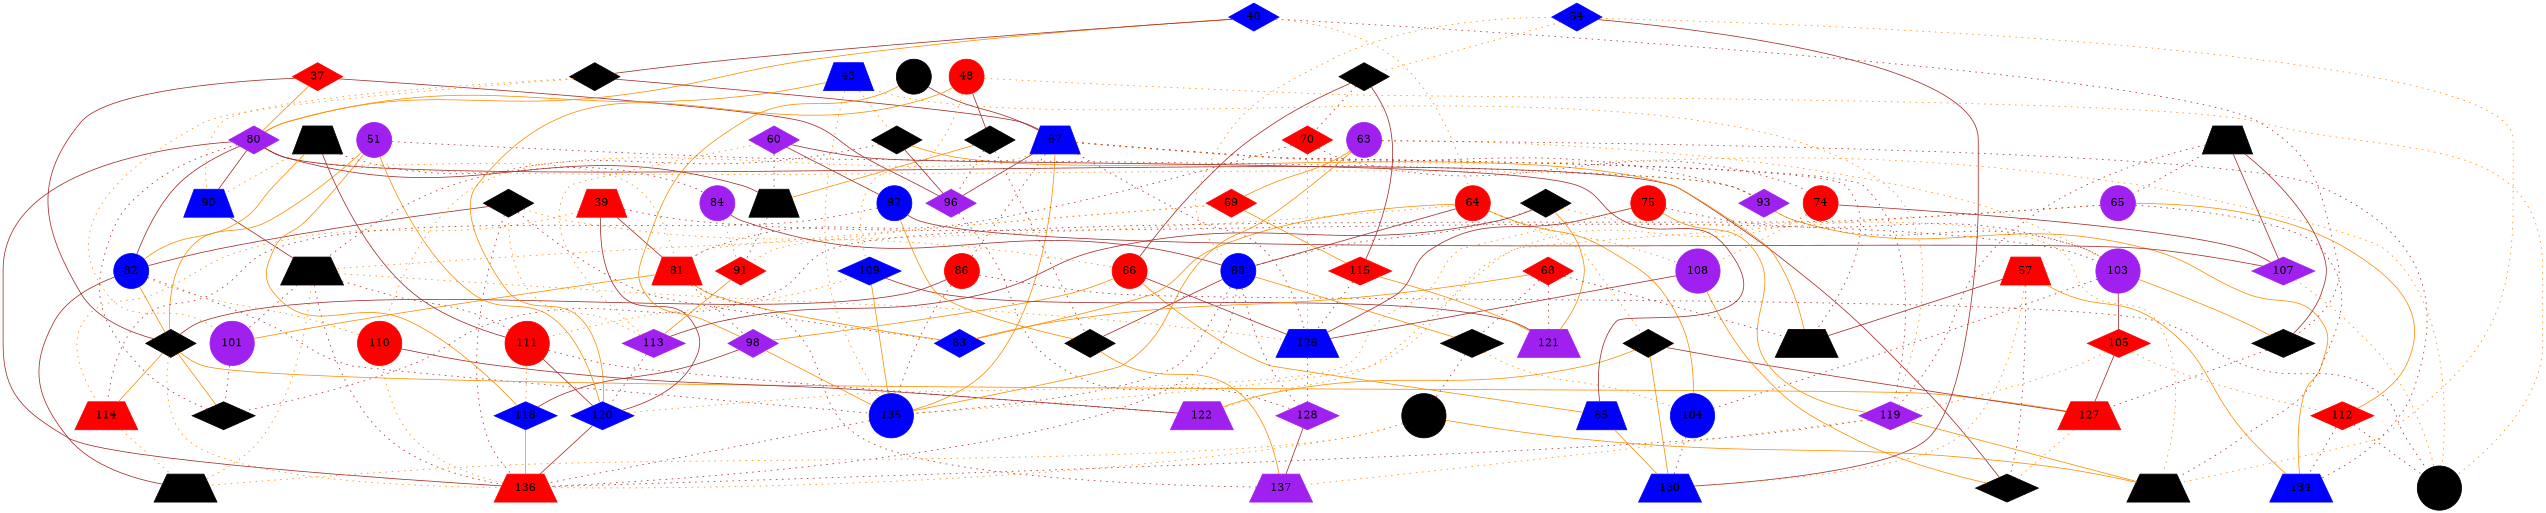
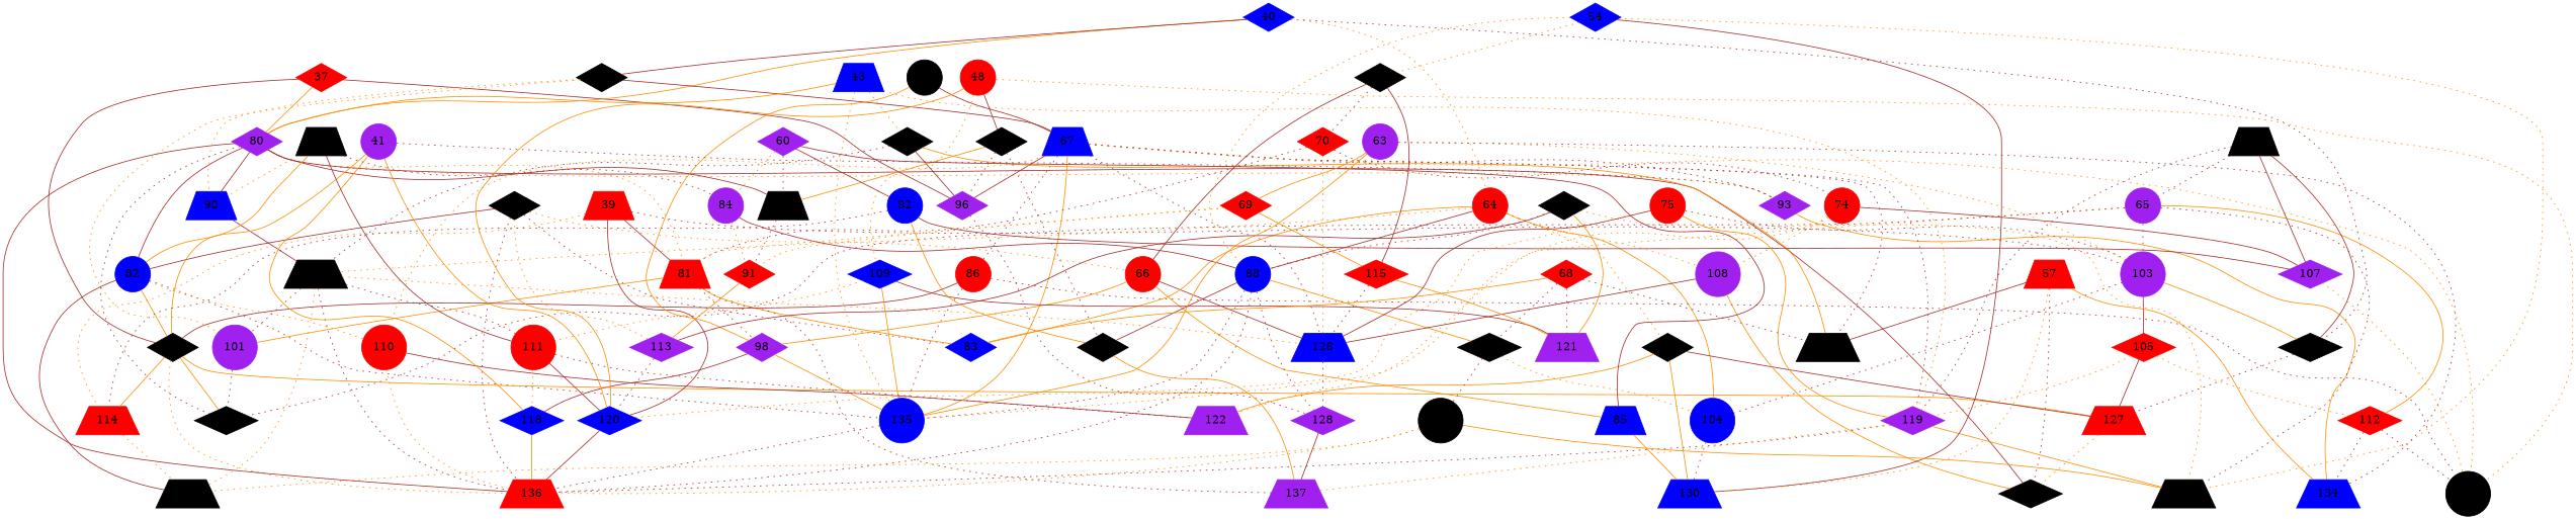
  graph {
    node [color=black shape=diamond style=filled]
    edge [color=brown style=dotted]
    19 [super="+16"]
    66 [color=red shape=circle super="+52"]
    82 [color=blue shape=circle super="+55"]
    83 [color=blue]
    113 [color=purple]
    136 [color=red shape=trapezium super="+7+34+116+44"]
    98 [color=purple super="+36"]
    85 [color=blue shape=trapezium]
    126 [color=blue shape=trapezium super="+38+71"]
    97 [super="+4+59+6+20"]
    135 [color=blue shape=circle super="+11+79+21+30"]
    110 [color=red shape=circle]
    131 [shape=trapezium]
    120 [color=blue super="+22+99"]
    80 [color=purple super="+29+58"]
    81 [color=red shape=trapezium super="+8+26"]
    93 [color=purple]
    133
    87 [shape=trapezium]
    90 [color=blue shape=trapezium]
    117
    37 [color=red]
    96 [color=purple super="+9"]
    128 [color=purple]
    114 [color=red shape=trapezium]
    127 [color=red shape=trapezium super="+47"]
    101 [color=purple shape=circle]
    137 [color=purple shape=trapezium]
    39 [color=red shape=trapezium]
    103 [color=purple shape=circle super="+89"]
    125
    104 [color=blue shape=circle]
    105 [color=red]
    40 [color=blue]
    61
    64 [color=red shape=circle super="+14+35"]
    67 [color=blue shape=trapezium super="+31+56"]
    88 [color=blue shape=circle super="+27+32+53"]
    78
    100 [shape=trapezium super="+24"]
    108 [color=purple shape=circle]
    43 [color=blue shape=trapezium]
    73
    119 [color=purple super="+72"]
    129 [shape=trapezium]
    124 [shape=trapezium super="+106"]
    132 [shape=circle super="+12"]
    86 [color=red shape=circle super="+10"]
    45 [shape=circle]
    118 [color=blue super="+94"]
    102
    95
    46
    121 [color=purple shape=trapezium]
    48 [color=red shape=circle]
    77
    109 [color=blue]
    111 [color=red shape=circle super="+18"]
    65 [color=purple shape=circle super="+41"]
    112 [color=red]
    49 [shape=trapezium]
    107 [color=purple]
-   51 [color=purple shape=circle]
+   51 [color=purple shape=circle label=41]
    134 [color=blue shape=trapezium]
    54 [color=blue]
    62
    130 [color=blue shape=trapezium super="+15"]
    70 [color=red]
    115 [color=red]
    57 [color=red shape=trapezium]
    60 [color=purple]
    84 [color=purple shape=circle]
    92 [color=blue shape=circle]
    91 [color=red]
    74 [color=red shape=circle]
    63 [color=purple shape=circle]
    69 [color=red]
    122 [color=purple shape=trapezium]
    68 [color=red]
    123 [shape=circle]
    75 [color=red shape=circle]
    76 [shape=trapezium]
    19 -- 66 [color=darkorange weight=2]
    19 -- 82 [style=solid]
    19 -- 83
    19 -- 113 [color=darkorange]
    19 -- 136
    66 -- 98 [color=darkorange style=solid]
    66 -- 85 [color=darkorange style=solid]
    66 -- 126 [style=solid]
    82 -- 97 [color=darkorange style=solid weight=2]
    82 -- 135 [weight=2]
    82 -- 110 [color=darkorange]
    82 -- 131 [style=solid]
    113 -- 120
    98 -- 135 [color=darkorange style=solid]
    98 -- 118 [style=solid]
    85 -- 130 [color=darkorange style=solid weight=2]
    126 -- 128
    97 -- 136 [color=darkorange weight=2]
    97 -- 117 [color=darkorange style=solid]
    97 -- 114 [color=darkorange style=solid]
    97 -- 127 [color=darkorange style=solid weight=2]
    135 -- 136
    110 -- 136 [color=darkorange]
    110 -- 122 [style=solid]
    120 -- 136 [style=solid]
    80 -- 82 [style=solid weight=2]
    80 -- 136 [style=solid]
    80 -- 81 [color=darkorange]
    80 -- 93 [color=darkorange]
    80 -- 133 [style=solid]
    80 -- 87 [style=solid]
    80 -- 90 [style=solid]
    80 -- 117
    81 -- 83 [color=darkorange style=solid]
    81 -- 98
    81 -- 101 [color=darkorange style=solid]
    81 -- 137
-   93 -- 103
+   65 -- 103
    93 -- 134 [color=darkorange style=solid]
    87 -- 91
    90 -- 100 [style=solid]
    37 -- 97 [style=solid]
    37 -- 80 [color=darkorange style=solid]
    37 -- 96 [style=solid weight=2]
    96 -- 128
    128 -- 137 [style=solid]
    114 -- 131 [color=darkorange]
    127 -- 133 [color=darkorange]
    101 -- 117
    39 -- 120 [style=solid]
    39 -- 81 [style=solid]
    39 -- 114 [color=darkorange]
    39 -- 103
    103 -- 125 [color=darkorange style=solid]
    103 -- 104
    103 -- 105 [style=solid]
    125 -- 127
    104 -- 130
    105 -- 127 [style=solid]
    105 -- 119 [color=darkorange]
    105 -- 112 [color=darkorange]
    40 -- 80 [color=darkorange style=solid]
    40 -- 125
    40 -- 61 [style=solid]
    40 -- 64 [color=darkorange]
    61 -- 90 [color=darkorange]
    61 -- 101 [color=darkorange]
    61 -- 67 [style=solid]
    64 -- 83 [color=darkorange style=solid]
    64 -- 104 [color=darkorange style=solid]
    64 -- 88 [style=solid weight=2]
    64 -- 78 [color=darkorange]
    64 -- 100 [color=darkorange]
    64 -- 108 [color=darkorange]
    67 -- 126
    67 -- 135 [color=darkorange style=solid]
    67 -- 110 [color=darkorange]
    67 -- 93
    67 -- 96 [style=solid]
    67 -- 119
    67 -- 129
    67 -- 132 [color=darkorange]
    67 -- 86
    88 -- 136
    88 -- 135
    88 -- 128
    88 -- 102 [color=darkorange style=solid]
    88 -- 95 [style=solid]
    78 -- 127 [style=solid]
    78 -- 130 [color=darkorange style=solid]
    78 -- 122 [color=darkorange style=solid]
    100 -- 136
    100 -- 126 [color=darkorange]
    100 -- 131 [color=darkorange]
    100 -- 101
    100 -- 111
    108 -- 126 [style=solid]
    108 -- 133 [color=darkorange style=solid]
    43 -- 135 [color=darkorange]
    43 -- 80 [color=darkorange style=solid]
    43 -- 73 [color=darkorange]
    43 -- 119 [color=darkorange]
    73 -- 96 [style=solid]
    73 -- 100
    73 -- 129 [color=darkorange style=solid]
    119 -- 136 [weight=2]
    119 -- 137 [color=darkorange]
    119 -- 124 [color=darkorange style=solid weight=2]
    86 -- 97 [style=solid weight=2]
    86 -- 135
    86 -- 132 [weight=2]
    45 -- 98 [color=darkorange style=solid weight=2]
    45 -- 67 [style=solid weight=2]
    118 -- 136 [color=darkorange style=solid weight=2]
    102 -- 104 [color=darkorange]
    102 -- 123
    95 -- 137 [color=darkorange style=solid]
    46 -- 113 [style=solid]
    46 -- 88
    46 -- 124 [color=darkorange]
    46 -- 121 [color=darkorange style=solid]
    48 -- 120 [color=darkorange style=solid]
    48 -- 132 [color=darkorange]
    48 -- 77 [style=solid]
    48 -- 109 [color=darkorange]
    77 -- 87 [color=darkorange style=solid]
    77 -- 96
    77 -- 95
    109 -- 135 [color=darkorange style=solid]
    109 -- 121 [style=solid]
    109 -- 111 [color=darkorange]
    111 -- 120 [style=solid weight=2]
    111 -- 118 [color=darkorange weight=2]
    111 -- 122
    65 -- 135 [color=darkorange weight=2]
    65 -- 117
    65 -- 124
    65 -- 112 [color=darkorange style=solid]
    112 -- 132
    112 -- 134
    49 -- 125 [style=solid]
    49 -- 119
    49 -- 65
    49 -- 107 [style=solid]
    107 -- 132 [color=darkorange]
    51 -- 97 [color=darkorange style=solid]
    51 -- 120 [color=darkorange style=solid]
    51 -- 93
    51 -- 118 [color=darkorange style=solid]
    54 -- 88 [color=darkorange]
    54 -- 124 [color=darkorange]
    54 -- 62 [color=darkorange]
    54 -- 130 [style=solid]
    62 -- 66 [style=solid]
    62 -- 70
    62 -- 115 [style=solid]
    70 -- 126 [color=darkorange]
    70 -- 81
    70 -- 74
    115 -- 126
    115 -- 121 [color=darkorange style=solid]
    57 -- 133
    57 -- 129 [style=solid]
    57 -- 134 [color=darkorange style=solid]
    57 -- 130 [color=darkorange]
    60 -- 85 [style=solid]
    60 -- 87
-   60 -- 113 [color=darkorange]
+   60 -- 84 [color=darkorange]
    60 -- 92 [style=solid]
    84 -- 88 [style=solid]
    84 -- 91 [color=darkorange]
    92 -- 114
    92 -- 95 [color=darkorange style=solid]
    92 -- 107 [style=solid]
    91 -- 113 [color=darkorange style=solid]
    74 -- 108 [color=darkorange]
    74 -- 107 [style=solid]
    74 -- 122 [color=darkorange]
    63 -- 135 [color=darkorange style=solid]
    63 -- 103 [color=darkorange]
    63 -- 134
    63 -- 69 [color=darkorange style=solid]
    69 -- 81 [color=darkorange]
    69 -- 115 [color=darkorange style=solid]
    69 -- 91 [color=darkorange]
    68 -- 83 [color=darkorange style=solid]
    68 -- 129
    68 -- 102
    68 -- 121
    123 -- 136 [color=darkorange]
    123 -- 131 [color=darkorange]
    123 -- 124 [color=darkorange style=solid]
    75 -- 126 [style=solid]
    75 -- 120 [color=darkorange]
    75 -- 103
    75 -- 119 [color=darkorange style=solid]
    76 -- 82 [color=darkorange style=solid]
    76 -- 90 [color=darkorange]
    76 -- 111 [style=solid]
    76 -- 84
  }
